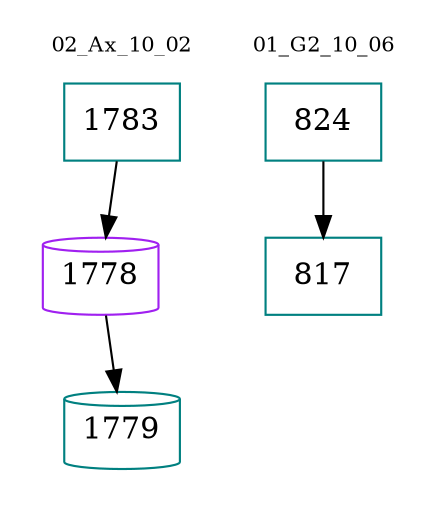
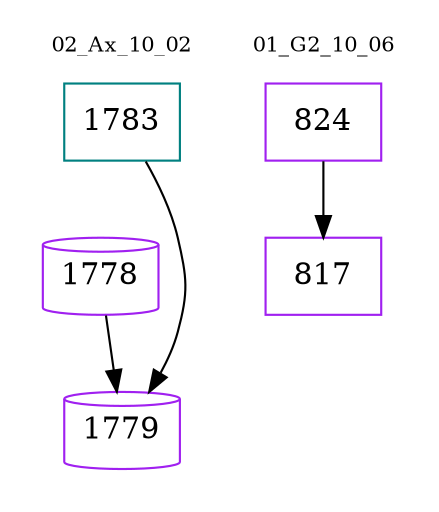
  digraph {
    node [color=purple shape=box]
    edge [color=black]
    n1 [color=teal label=1783]
    n2 [label=1778 shape=cylinder]
-   n3 [color=teal label=1779 shape=cylinder]
-   n4 [color=teal label=824]
-   n5 [color=teal label=817]
+   n3 [label=1779 shape=cylinder]
+   n4 [label=824]
+   n5 [label=817]
    subgraph cluster_1 {
      color=white
      fontsize=10
      label="02_Ax_10_02"
      n1
      n2
      n3
    }
    subgraph cluster_2 {
      color=white
      fontsize=10
      label="01_G2_10_06"
      n4
      n5
    }
-   n1 -> n2
+   n1 -> n3
    n2 -> n3
    n4 -> n5
  }
